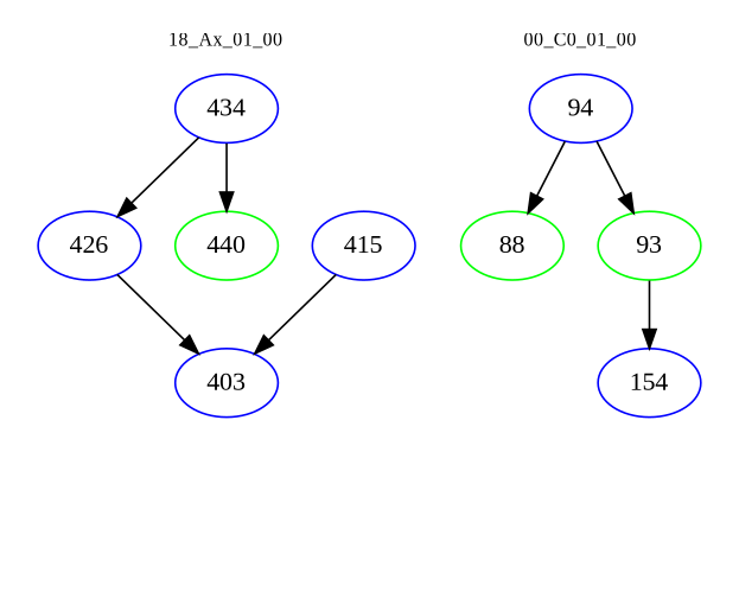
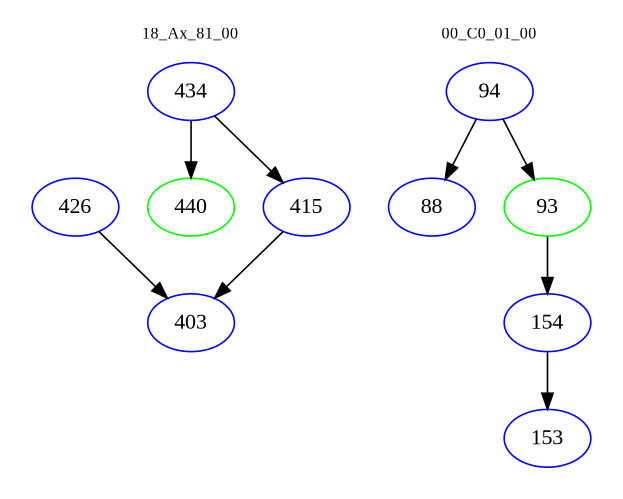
  digraph {
    fontname="Liberation Serif"
    node [color=blue fontname="Liberation Serif"]
    edge [color=black fontname="Liberation Serif"]
    n1 [label=434]
    n2 [label=426]
    n3 [color=green label=440]
    n4 [label=415]
    n5 [label=403]
    n6 [label=94]
-   n7 [color=green label=88]
+   n7 [label=88]
    n8 [color=green label=93]
    n9 [label=154]
+   n10 [label=153]
    subgraph cluster_1 {
      color=white
      fontsize=10
-     label="18_Ax_01_00"
+     label="18_Ax_81_00"
      n1
      n2
      n3
      n4
      n5
    }
    subgraph cluster_2 {
      color=white
      fontsize=10
      label="00_C0_01_00"
      n6
      n7
      n8
      n9
+     n10
    }
-   n1 -> n2
+   n1 -> n4
    n1 -> n3
    n2 -> n5
    n4 -> n5
    n6 -> n7
    n6 -> n8
    n8 -> n9
+   n9 -> n10
  }
